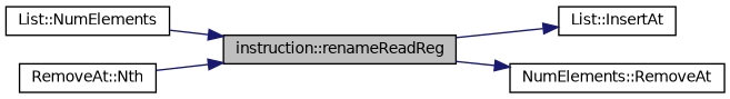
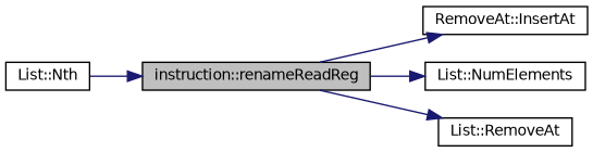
  digraph {
    rankdir=LR
    node [color=black fillcolor=white fontname=Helvetica fontsize=10 shape=record style=filled]
    edge [color=midnightblue fontname=Helvetica fontsize=10 labelfontname=Helvetica labelfontsize=10 style=solid]
    n1 [fillcolor=grey75 fontcolor=black height=0.2 label="instruction::renameReadReg" width=0.4]
-   n2 [height=0.2 label="List::InsertAt" width=0.4]
+   n2 [height=0.2 label="RemoveAt::InsertAt" width=0.4]
    n3 [height=0.2 label="List::NumElements" width=0.4]
-   n4 [height=0.2 label="NumElements::RemoveAt" width=0.4]
-   n5 [height=0.2 label="RemoveAt::Nth" width=0.4]
+   n4 [height=0.2 label="List::RemoveAt" width=0.4]
+   n5 [height=0.2 label="List::Nth" width=0.4]
    n1 -> n2
-   n3 -> n1
+   n1 -> n3
    n1 -> n4
    n5 -> n1
  }
